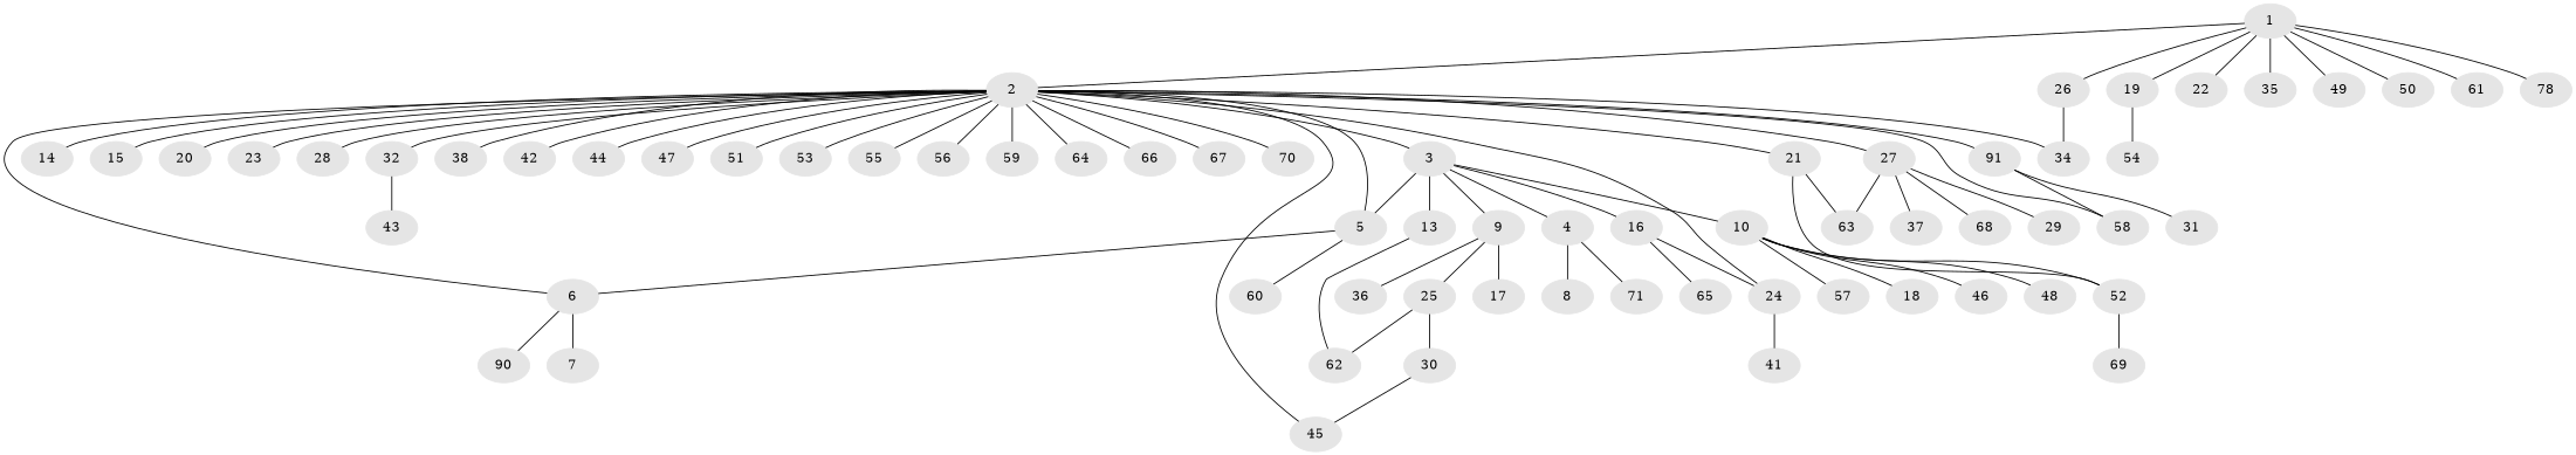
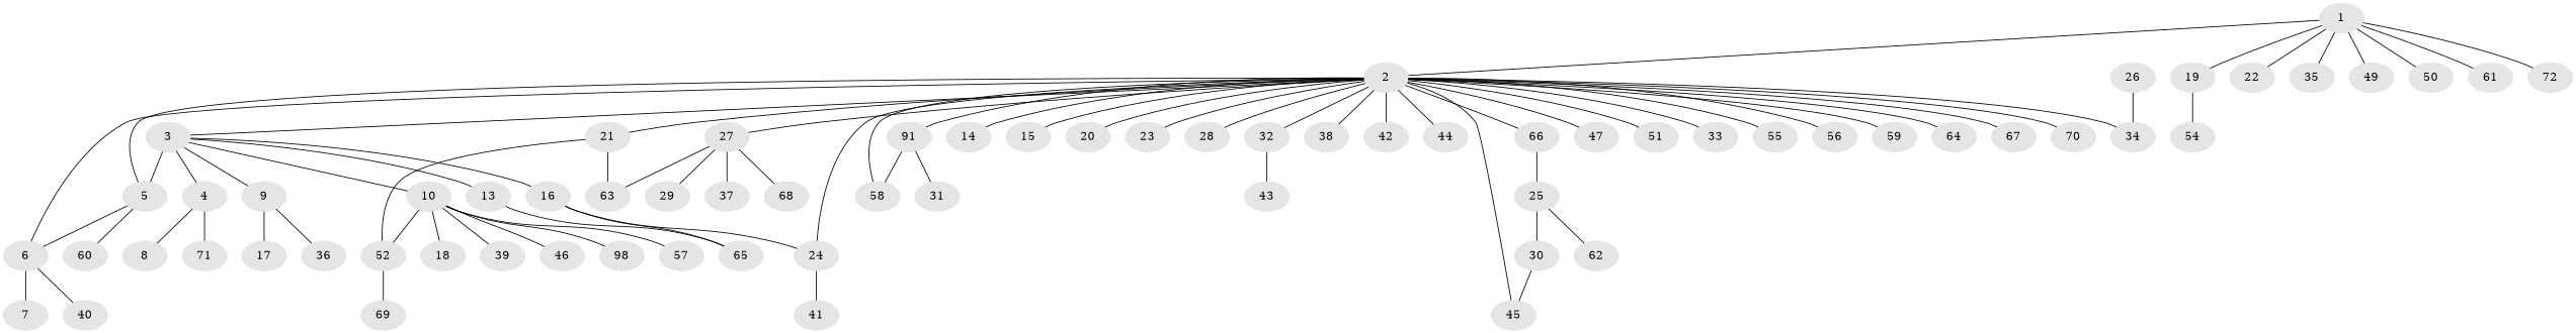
  graph {
    node [color=gray90 style=filled]
    edge [weight=1.0]
    1
    2
    19
    22
    26
    35
    49
    50
    61
-   72 [label=78]
+   72
    3
    5
    6
    n14 [label=91]
    14
    15
    20
    21
    23
    24
    27
    28
    32
    34
    38
    42
    44
    45
    47
    51
-   53
+   53 [label=33]
    55
    56
    58
    59
    64
    66
    67
    70
    54
    4
    9
    10
    13
    16
    60
    7
-   40 [label=90]
+   40
    31
    52
    63
    41
    29
    37
    68
    43
    8
    71
    17
    25
    36
    18
+   39
    46
-   48
+   48 [label=98]
    57
    62
    65
    30
    69
    1 -- 2
    1 -- 19
    1 -- 22
-   1 -- 26
    1 -- 35
    1 -- 49
    1 -- 50
    1 -- 61
    1 -- 72
    2 -- 3
    2 -- 5
    2 -- 6
    2 -- n14
    2 -- 14
    2 -- 15
    2 -- 20
    2 -- 21
    2 -- 23
    2 -- 24
    2 -- 27
    2 -- 28
    2 -- 32
    2 -- 34 [weight=2.0]
    2 -- 38
    2 -- 42
    2 -- 44
    2 -- 45
    2 -- 47
    2 -- 51
    2 -- 53
    2 -- 55
    2 -- 56
    2 -- 58
    2 -- 59
    2 -- 64
    2 -- 66
    2 -- 67
    2 -- 70
    19 -- 54
    26 -- 34
    3 -- 5 [weight=8.0]
    3 -- 4
    3 -- 9
    3 -- 10
    3 -- 13
    3 -- 16
    5 -- 6
    5 -- 60
    6 -- 7 [weight=3.0]
    6 -- 40
    n14 -- 58
    n14 -- 31 [weight=2.0]
    21 -- 52
    21 -- 63
    24 -- 41
    27 -- 63
    27 -- 29
    27 -- 37
    27 -- 68
    32 -- 43
    4 -- 8
    4 -- 71
    9 -- 17 [weight=4.0]
-   9 -- 25
+   66 -- 25
    9 -- 36
    10 -- 52
    10 -- 18
+   10 -- 39
    10 -- 46
    10 -- 48
    10 -- 57
-   13 -- 62
+   13 -- 65
    16 -- 24
    16 -- 65
    52 -- 69
    25 -- 62
    25 -- 30 [weight=2.0]
    30 -- 45
  }
